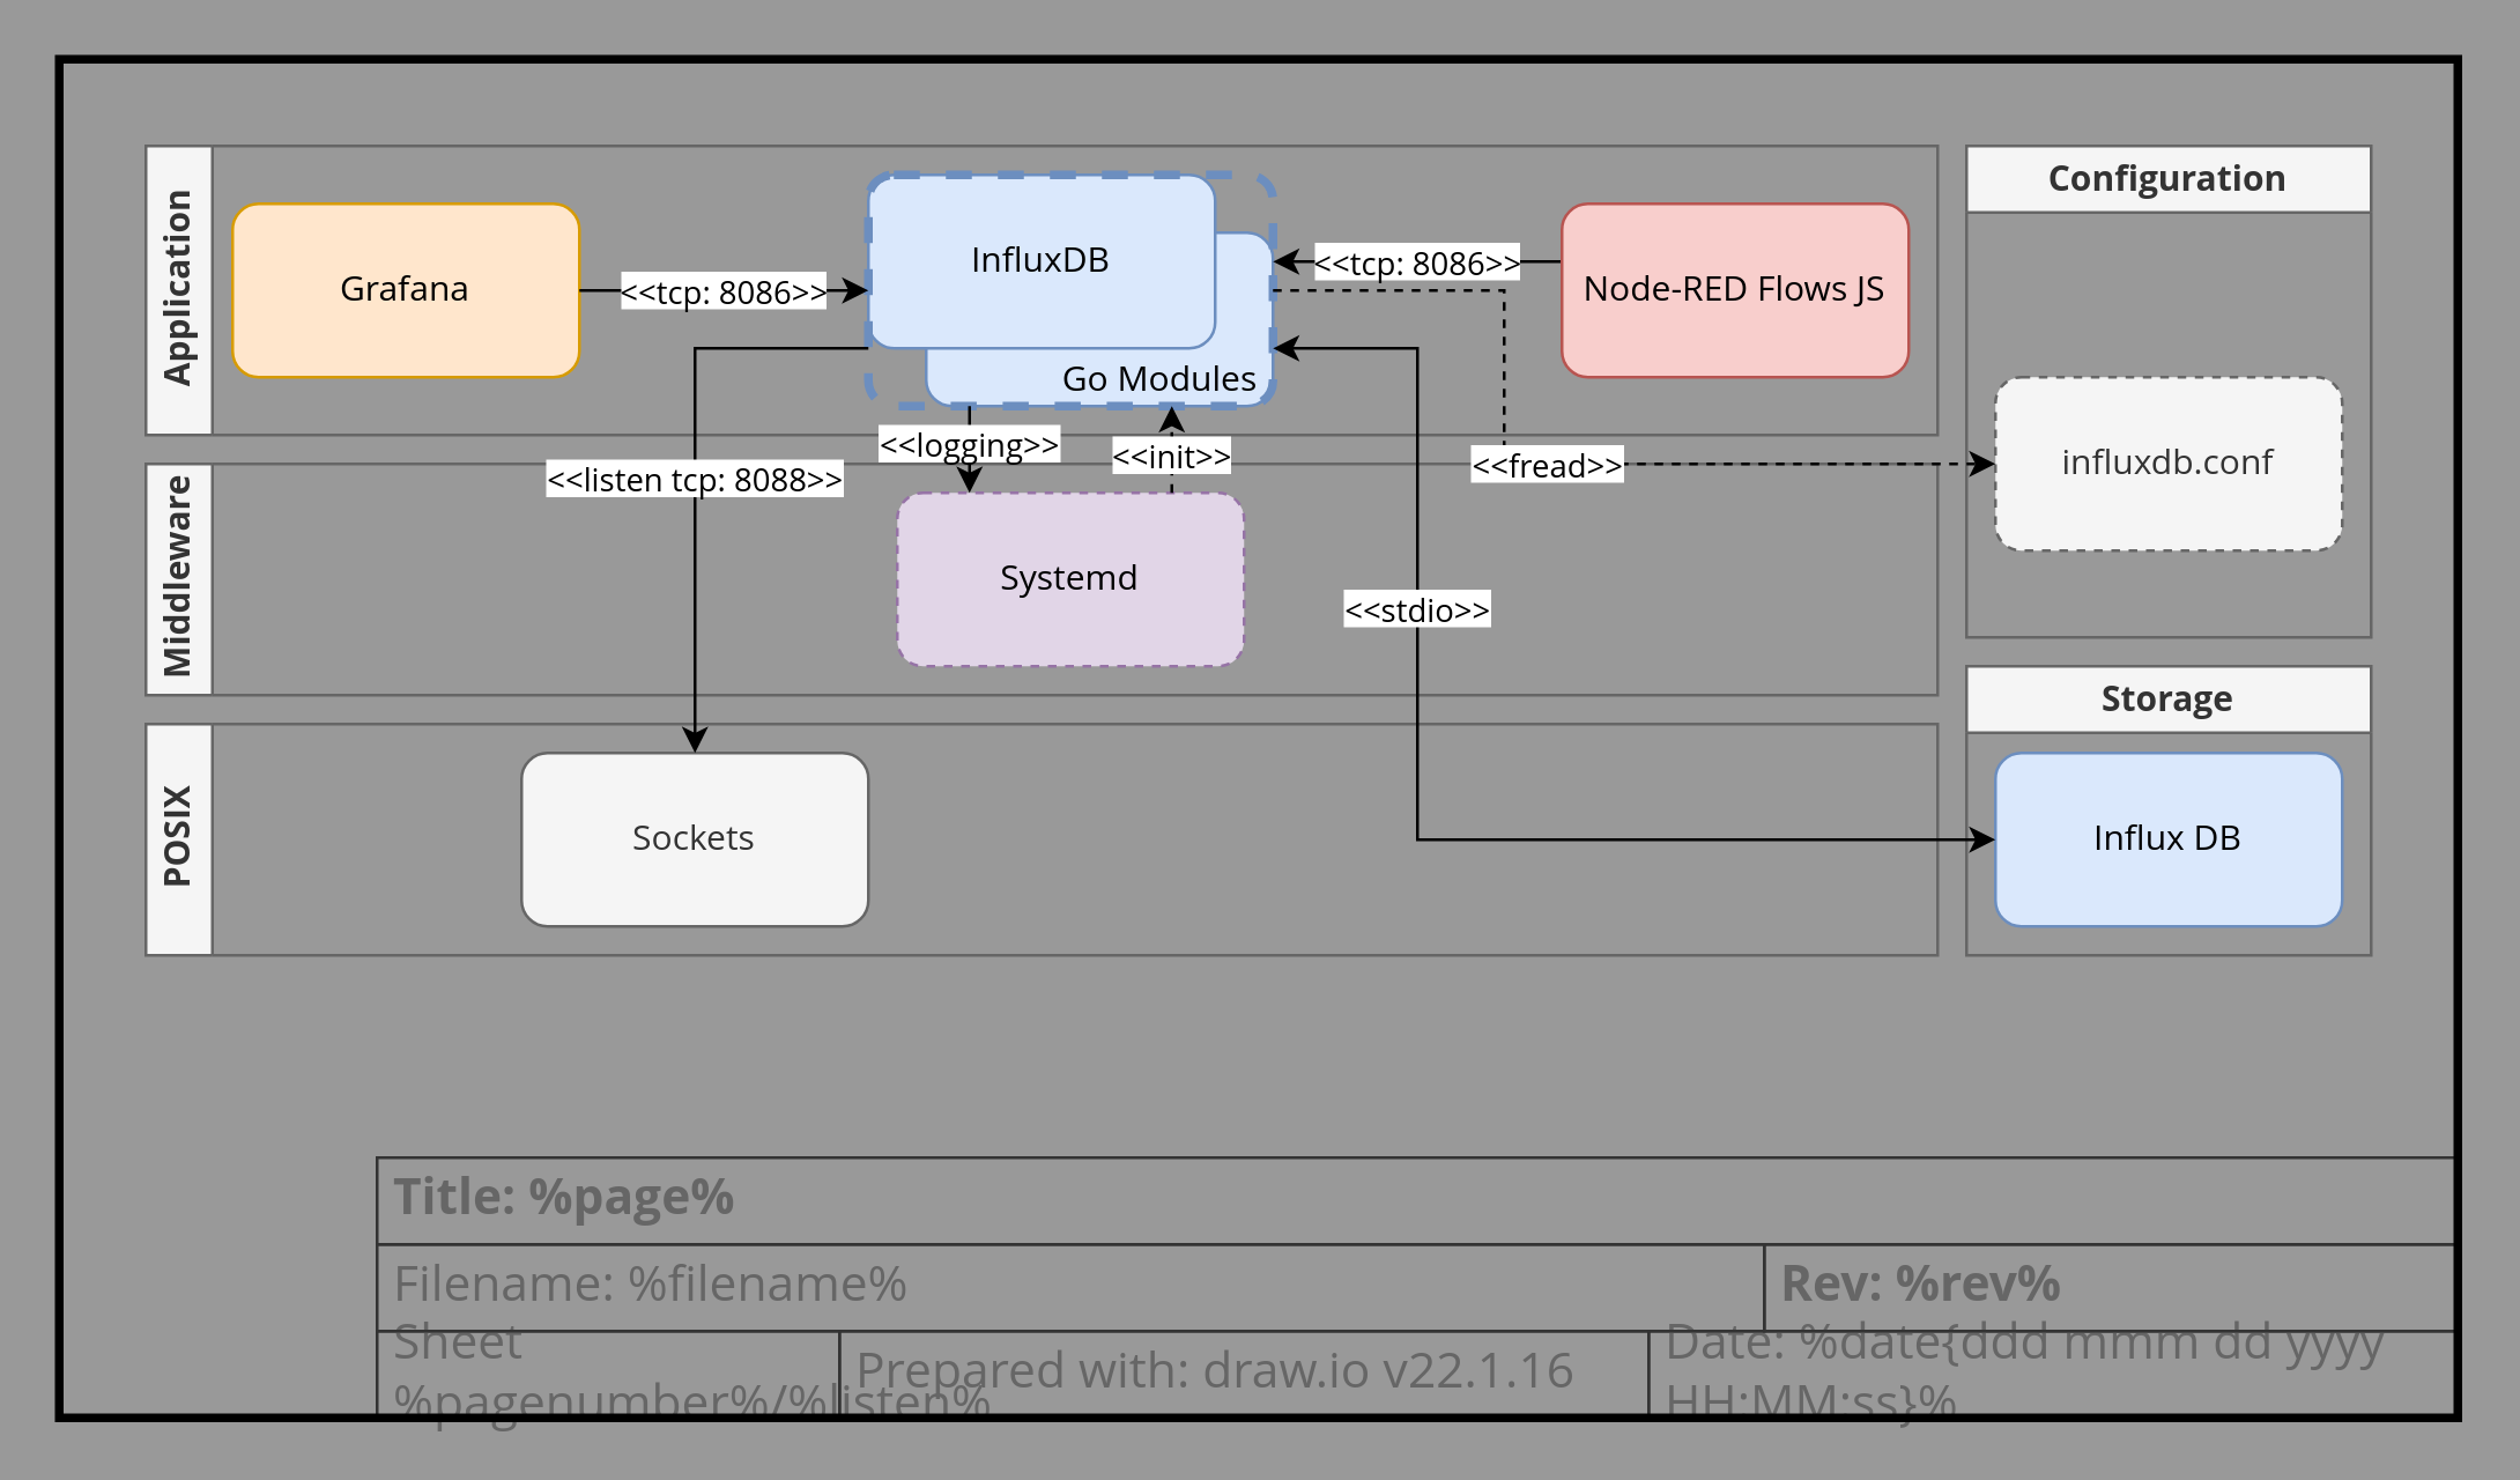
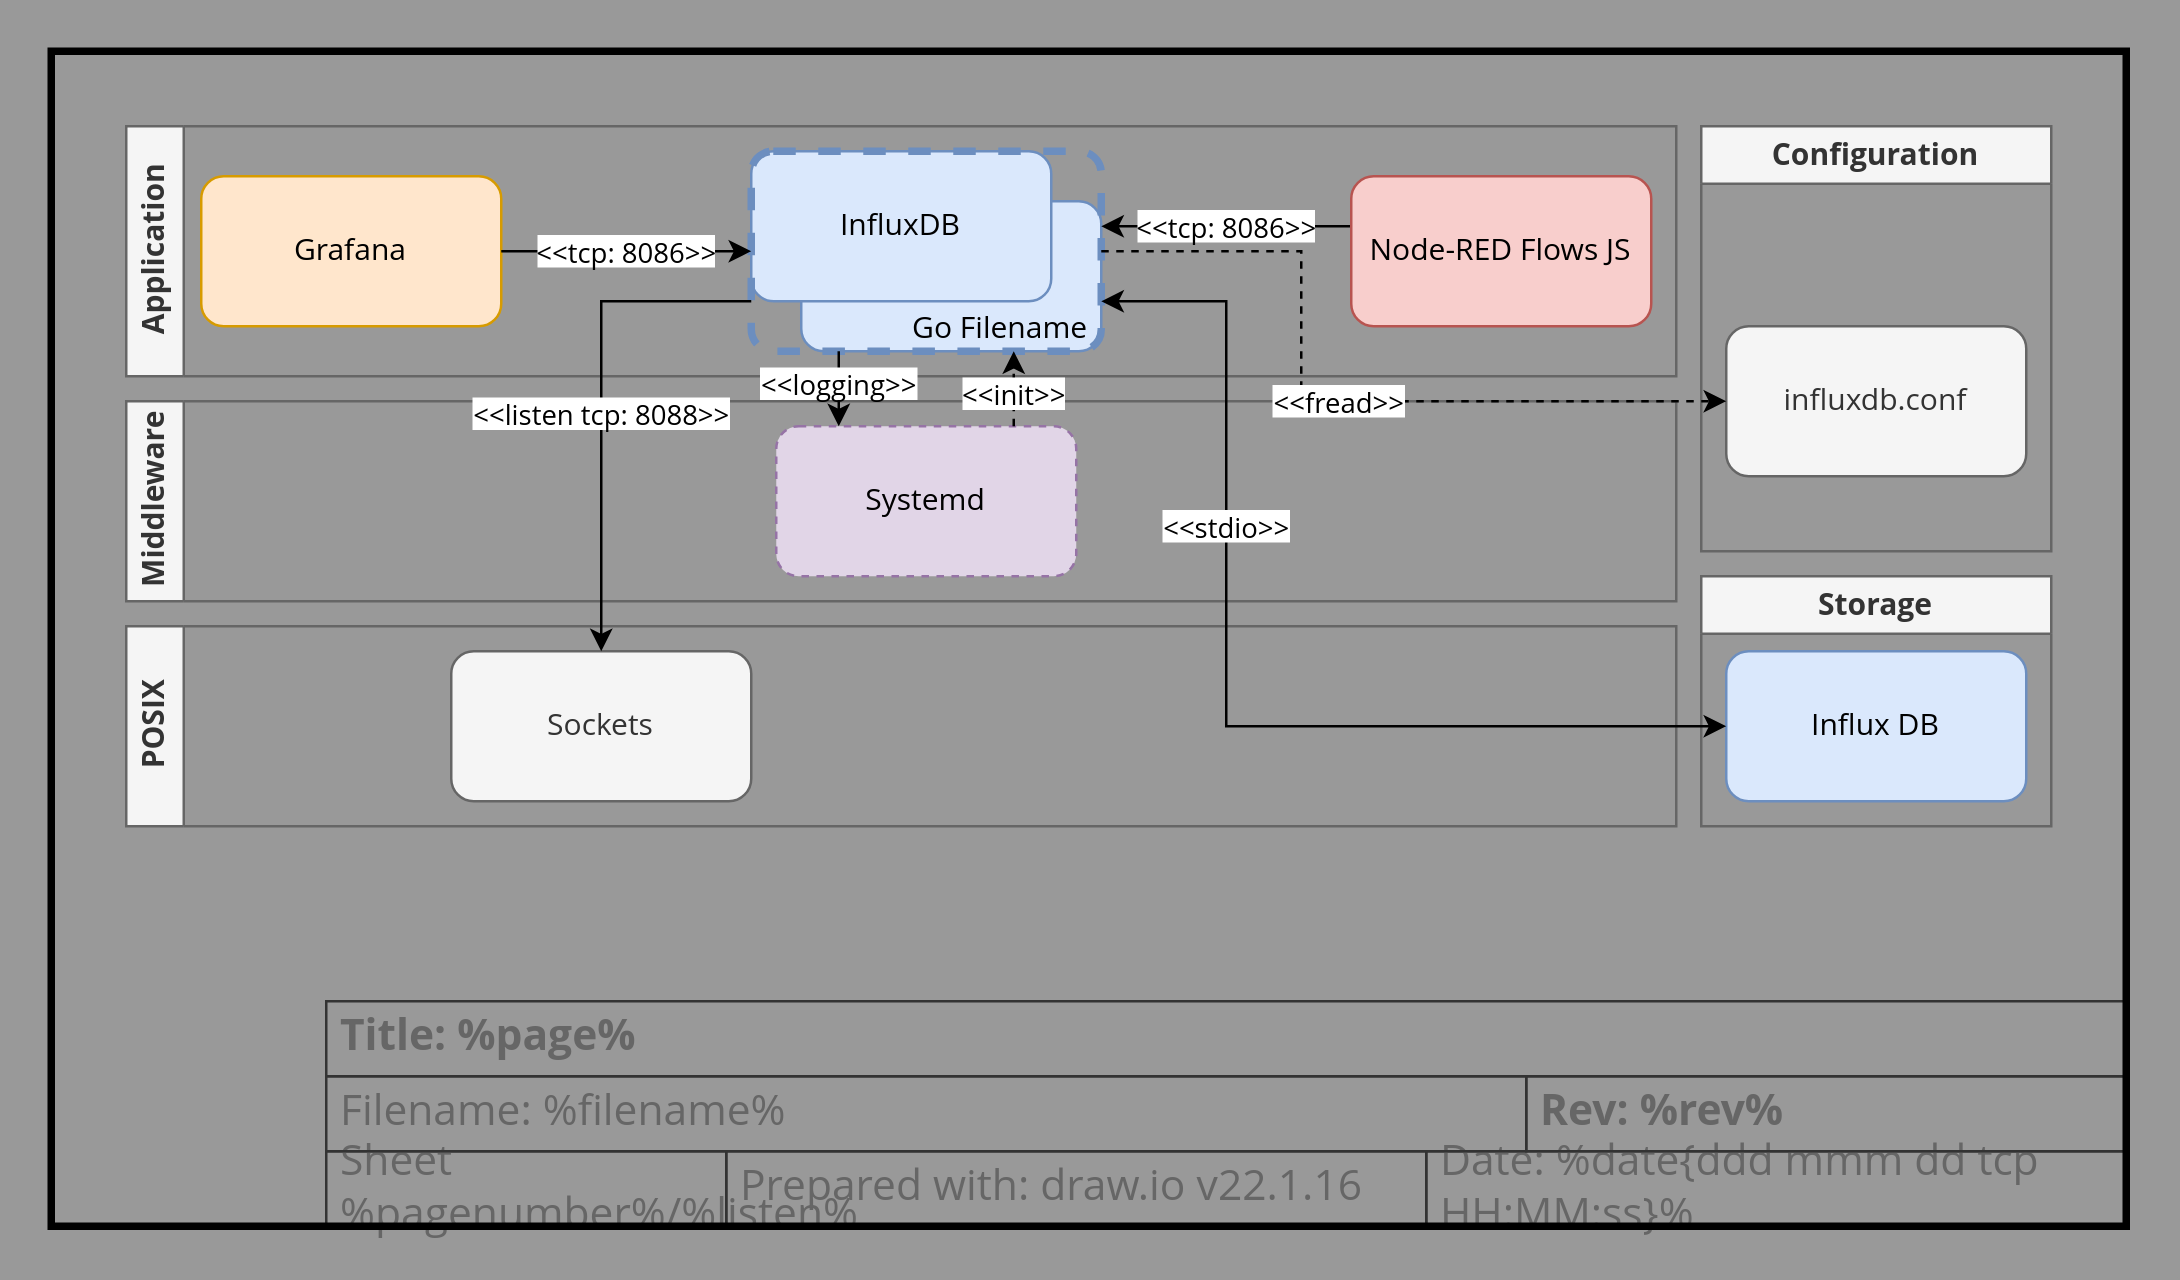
  <mxCell id="0" value="" />
  <mxCell id="1" value="Title Block" style="locked=1;" parent="0" />
  <mxCell id="2" value="Prepared with: draw.io v22.1.16" style="strokeWidth=1;shadow=0;dashed=0;align=center;html=1;shape=mxgraph.mockup.text.textBox;fontColor=#666666;align=left;fontSize=17;spacingLeft=4;spacingTop=-3;whiteSpace=wrap;strokeColor=#333333;mainText=;fillColor=none;fontFamily=Open Sans;movable=1;resizable=1;rotatable=1;deletable=1;editable=1;locked=0;connectable=1;" parent="1" vertex="1"><mxGeometry x="290" y="460" width="280" height="30" as="geometry" /></mxCell>
  <mxCell id="3" value="&lt;div align=&quot;left&quot;&gt;Sheet %pagenumber%/%listen%&lt;/div&gt;" style="strokeWidth=1;shadow=0;dashed=0;align=left;html=1;shape=mxgraph.mockup.text.textBox;fontColor=#666666;align=left;fontSize=17;spacingLeft=4;spacingTop=-3;whiteSpace=wrap;strokeColor=#333333;mainText=;fillColor=none;fontFamily=Open Sans;movable=1;resizable=1;rotatable=1;deletable=1;editable=1;locked=0;connectable=1;" parent="1" vertex="1"><mxGeometry x="130" y="460" width="160" height="30" as="geometry" /></mxCell>
- <mxCell id="4" value="Date: &lt;font style=&quot;font-size: 17px;&quot;&gt;%date{ddd mmm dd yyyy HH:MM:ss}%&lt;/font&gt;" style="strokeWidth=1;shadow=0;dashed=0;align=center;html=1;shape=mxgraph.mockup.text.textBox;fontColor=#666666;align=left;fontSize=17;spacingLeft=4;spacingTop=-3;whiteSpace=wrap;strokeColor=#333333;mainText=;fillColor=none;fontFamily=Open Sans;movable=1;resizable=1;rotatable=1;deletable=1;editable=1;locked=0;connectable=1;" parent="1" vertex="1"><mxGeometry x="570" y="460" width="280" height="30" as="geometry" /></mxCell>
+ <mxCell id="4" value="Date: &lt;font style=&quot;font-size: 17px;&quot;&gt;%date{ddd mmm dd tcp HH:MM:ss}%&lt;/font&gt;" style="strokeWidth=1;shadow=0;dashed=0;align=center;html=1;shape=mxgraph.mockup.text.textBox;fontColor=#666666;align=left;fontSize=17;spacingLeft=4;spacingTop=-3;whiteSpace=wrap;strokeColor=#333333;mainText=;fillColor=none;fontFamily=Open Sans;movable=1;resizable=1;rotatable=1;deletable=1;editable=1;locked=0;connectable=1;" parent="1" vertex="1"><mxGeometry x="570" y="460" width="280" height="30" as="geometry" /></mxCell>
  <mxCell id="5" value="&lt;b&gt;Title: %page%&lt;/b&gt;" style="strokeWidth=1;shadow=0;dashed=0;align=center;html=1;shape=mxgraph.mockup.text.textBox;fontColor=#666666;align=left;fontSize=17;spacingLeft=4;spacingTop=-3;whiteSpace=wrap;strokeColor=#333333;mainText=;fillColor=none;fontFamily=Open Sans;movable=1;resizable=1;rotatable=1;deletable=1;editable=1;locked=0;connectable=1;" parent="1" vertex="1"><mxGeometry x="130" y="400" width="720" height="30" as="geometry" /></mxCell>
  <mxCell id="6" value="Filename: %filename%" style="strokeWidth=1;shadow=0;dashed=0;align=center;html=1;shape=mxgraph.mockup.text.textBox;fontColor=#666666;align=left;fontSize=17;spacingLeft=4;spacingTop=-3;whiteSpace=wrap;strokeColor=#333333;mainText=;fillColor=none;fontFamily=Open Sans;movable=1;resizable=1;rotatable=1;deletable=1;editable=1;locked=0;connectable=1;" parent="1" vertex="1"><mxGeometry x="130" y="430" width="480" height="30" as="geometry" /></mxCell>
  <mxCell id="7" value="&lt;b&gt;Rev: %rev%&lt;br&gt;&lt;/b&gt;" style="strokeWidth=1;shadow=0;dashed=0;align=center;html=1;shape=mxgraph.mockup.text.textBox;fontColor=#666666;align=left;fontSize=17;spacingLeft=4;spacingTop=-3;whiteSpace=wrap;strokeColor=#333333;mainText=;fillColor=none;fontFamily=Open Sans;movable=1;resizable=1;rotatable=1;deletable=1;editable=1;locked=0;connectable=1;" parent="1" vertex="1"><mxGeometry x="610" y="430" width="240" height="30" as="geometry" /></mxCell>
  <mxCell id="8" value="Drawing Frame" style="locked=1;" parent="0" />
  <mxCell id="9" value="" style="rounded=0;whiteSpace=wrap;html=1;fillColor=none;strokeWidth=3;movable=1;resizable=1;rotatable=1;deletable=1;editable=1;locked=0;connectable=1;" parent="8" vertex="1"><mxGeometry x="20" y="20" width="830" height="470" as="geometry" /></mxCell>
  <mxCell id="10" value="Document" parent="0" />
  <mxCell id="11" value="POSIX" style="swimlane;horizontal=0;whiteSpace=wrap;html=1;fontFamily=Open Sans;fillColor=#f5f5f5;strokeColor=#666666;fontColor=#333333;" parent="10" vertex="1"><mxGeometry x="50" y="250" width="620" height="80" as="geometry"><mxRectangle x="-80" y="-90" width="40" height="140" as="alternateBounds" /></mxGeometry></mxCell>
  <mxCell id="12" value="Sockets" style="rounded=1;whiteSpace=wrap;html=1;fontFamily=Open Sans;fillColor=#f5f5f5;strokeColor=#666666;fontColor=#333333;" parent="11" vertex="1"><mxGeometry x="130" y="10" width="120" height="60" as="geometry" /></mxCell>
  <mxCell id="13" value="Application" style="swimlane;horizontal=0;whiteSpace=wrap;html=1;fontFamily=Open Sans;fillColor=#f5f5f5;fontColor=#333333;strokeColor=#666666;" parent="10" vertex="1"><mxGeometry x="50" y="50" width="620" height="100" as="geometry"><mxRectangle x="-80" y="-290" width="40" height="100" as="alternateBounds" /></mxGeometry></mxCell>
- <mxCell id="14" value="Go Modules&amp;nbsp;" style="rounded=1;whiteSpace=wrap;html=1;fontFamily=Open Sans;fillColor=#dae8fc;strokeColor=#6c8ebf;align=right;verticalAlign=bottom;" parent="13" vertex="1"><mxGeometry x="270" y="30" width="120" height="60" as="geometry" /></mxCell>
+ <mxCell id="14" value="Go Filename&amp;nbsp;" style="rounded=1;whiteSpace=wrap;html=1;fontFamily=Open Sans;fillColor=#dae8fc;strokeColor=#6c8ebf;align=right;verticalAlign=bottom;" parent="13" vertex="1"><mxGeometry x="270" y="30" width="120" height="60" as="geometry" /></mxCell>
  <mxCell id="15" value="InfluxDB" style="rounded=1;whiteSpace=wrap;html=1;fontFamily=Open Sans;fillColor=#dae8fc;strokeColor=#6c8ebf;" parent="13" vertex="1"><mxGeometry x="250" y="10" width="120" height="60" as="geometry" /></mxCell>
  <mxCell id="16" value="" style="rounded=1;whiteSpace=wrap;html=1;fillColor=none;strokeColor=#6c8ebf;strokeWidth=3;dashed=1;arcSize=11;" parent="13" vertex="1"><mxGeometry x="250" y="10" width="140" height="80" as="geometry" /></mxCell>
  <mxCell id="17" value="&amp;lt;&amp;lt;tcp: 8086&amp;gt;&amp;gt;" style="edgeStyle=elbowEdgeStyle;rounded=0;orthogonalLoop=1;jettySize=auto;html=1;fontFamily=Open Sans;elbow=vertical;" edge="1" parent="13" source="18" target="16"><mxGeometry relative="1" as="geometry"><Array as="points"><mxPoint x="410" y="40" /></Array></mxGeometry></mxCell>
  <mxCell id="18" value="Node-RED Flows JS" style="rounded=1;whiteSpace=wrap;html=1;fontFamily=Open Sans;fillColor=#f8cecc;strokeColor=#b85450;" parent="13" vertex="1"><mxGeometry x="490" y="20" width="120" height="60" as="geometry" /></mxCell>
  <mxCell id="19" value="Grafana" style="rounded=1;whiteSpace=wrap;html=1;fontFamily=Open Sans;fillColor=#ffe6cc;strokeColor=#d79b00;" vertex="1" parent="13"><mxGeometry x="30" y="20" width="120" height="60" as="geometry" /></mxCell>
  <mxCell id="20" value="&amp;lt;&amp;lt;tcp: 8086&amp;gt;&amp;gt;" style="edgeStyle=orthogonalEdgeStyle;rounded=0;orthogonalLoop=1;jettySize=auto;html=1;fontFamily=Open Sans;" edge="1" parent="13" source="19" target="16"><mxGeometry relative="1" as="geometry"><mxPoint x="150" y="50.0" as="sourcePoint" /><mxPoint as="offset" /></mxGeometry></mxCell>
  <mxCell id="21" value="Middleware" style="swimlane;horizontal=0;whiteSpace=wrap;html=1;fontFamily=Open Sans;fillColor=#f5f5f5;fontColor=#333333;strokeColor=#666666;" parent="10" vertex="1"><mxGeometry x="50" width="620" height="80" as="geometry" y="160"><mxRectangle x="-80" y="-180" width="40" height="100" as="alternateBounds" /></mxGeometry></mxCell>
  <mxCell id="22" value="Systemd" style="rounded=1;whiteSpace=wrap;html=1;fontFamily=Open Sans;fillColor=#e1d5e7;strokeColor=#9673a6;dashed=1;" parent="21" vertex="1"><mxGeometry x="260" y="10" width="120" height="60" as="geometry" /></mxCell>
  <mxCell id="23" value="Configuration" style="swimlane;whiteSpace=wrap;html=1;fontFamily=Open Sans;fillColor=#f5f5f5;fontColor=#333333;strokeColor=#666666;" parent="10" vertex="1"><mxGeometry x="680" y="50" width="140" height="170" as="geometry"><mxRectangle x="300" y="-210" width="140" height="30" as="alternateBounds" /></mxGeometry></mxCell>
- <mxCell id="24" value="influxdb.conf" style="rounded=1;whiteSpace=wrap;html=1;fontFamily=Open Sans;fillColor=#f5f5f5;strokeColor=#666666;fontColor=#333333;dashed=1;" parent="23" vertex="1"><mxGeometry x="10" y="80" width="120" height="60" as="geometry" /></mxCell>
+ <mxCell id="24" value="influxdb.conf" style="rounded=1;whiteSpace=wrap;html=1;fontFamily=Open Sans;fillColor=#f5f5f5;strokeColor=#666666;fontColor=#333333;" parent="23" vertex="1"><mxGeometry x="10" y="80" width="120" height="60" as="geometry" /></mxCell>
  <mxCell id="25" value="&amp;lt;&amp;lt;init&amp;gt;&amp;gt;" style="edgeStyle=elbowEdgeStyle;rounded=0;orthogonalLoop=1;jettySize=auto;html=1;fontFamily=Open Sans;dashed=1;entryX=0.75;entryY=1;entryDx=0;entryDy=0;" parent="10" source="22" target="16" edge="1"><mxGeometry x="-0.143" relative="1" as="geometry"><mxPoint as="offset" /></mxGeometry></mxCell>
  <mxCell id="26" value="&amp;lt;&amp;lt;listen tcp: 8088&amp;gt;&amp;gt;" style="edgeStyle=orthogonalEdgeStyle;rounded=0;orthogonalLoop=1;jettySize=auto;html=1;exitX=0;exitY=0.75;exitDx=0;exitDy=0;fontFamily=Open Sans;" parent="10" source="16" target="12" edge="1"><mxGeometry x="0.052" relative="1" as="geometry"><mxPoint as="offset" /></mxGeometry></mxCell>
  <mxCell id="27" value="&amp;lt;&amp;lt;fread&amp;gt;&amp;gt;" style="edgeStyle=orthogonalEdgeStyle;rounded=0;orthogonalLoop=1;jettySize=auto;html=1;dashed=1;fontFamily=Open Sans;exitX=1;exitY=0.5;exitDx=0;exitDy=0;entryX=0;entryY=0.5;entryDx=0;entryDy=0;" parent="10" source="16" target="24" edge="1"><mxGeometry relative="1" as="geometry"><Array as="points"><mxPoint x="520" y="100" /><mxPoint x="520" y="160" /></Array></mxGeometry></mxCell>
  <mxCell id="28" value="&amp;lt;&amp;lt;logging&amp;gt;&amp;gt;" style="edgeStyle=elbowEdgeStyle;rounded=0;orthogonalLoop=1;jettySize=auto;html=1;fontFamily=Open Sans;exitX=0.25;exitY=1;exitDx=0;exitDy=0;" parent="10" source="16" target="22" edge="1"><mxGeometry x="-0.142" relative="1" as="geometry"><mxPoint as="offset" /><mxPoint x="340" y="170" as="targetPoint" /></mxGeometry></mxCell>
  <mxCell id="29" value="Storage" style="swimlane;whiteSpace=wrap;html=1;fontFamily=Open Sans;fillColor=#f5f5f5;fontColor=#333333;strokeColor=#666666;" vertex="1" parent="10"><mxGeometry x="680" y="230" width="140" height="100" as="geometry"><mxRectangle x="300" y="-210" width="140" height="30" as="alternateBounds" /></mxGeometry></mxCell>
  <mxCell id="30" value="Influx DB" style="rounded=1;whiteSpace=wrap;html=1;fontFamily=Open Sans;fillColor=#dae8fc;strokeColor=#6c8ebf;" vertex="1" parent="29"><mxGeometry x="10" y="30" width="120" height="60" as="geometry" /></mxCell>
  <mxCell id="31" value="&amp;lt;&amp;lt;stdio&amp;gt;&amp;gt;" style="edgeStyle=orthogonalEdgeStyle;rounded=0;orthogonalLoop=1;jettySize=auto;html=1;entryX=1;entryY=0.75;entryDx=0;entryDy=0;startArrow=classic;startFill=1;fontFamily=Open Sans;" edge="1" parent="10" source="30" target="16"><mxGeometry x="0.333" relative="1" as="geometry"><Array as="points"><mxPoint x="490" y="290" /><mxPoint x="490" y="120" /></Array><mxPoint as="offset" /></mxGeometry></mxCell>
